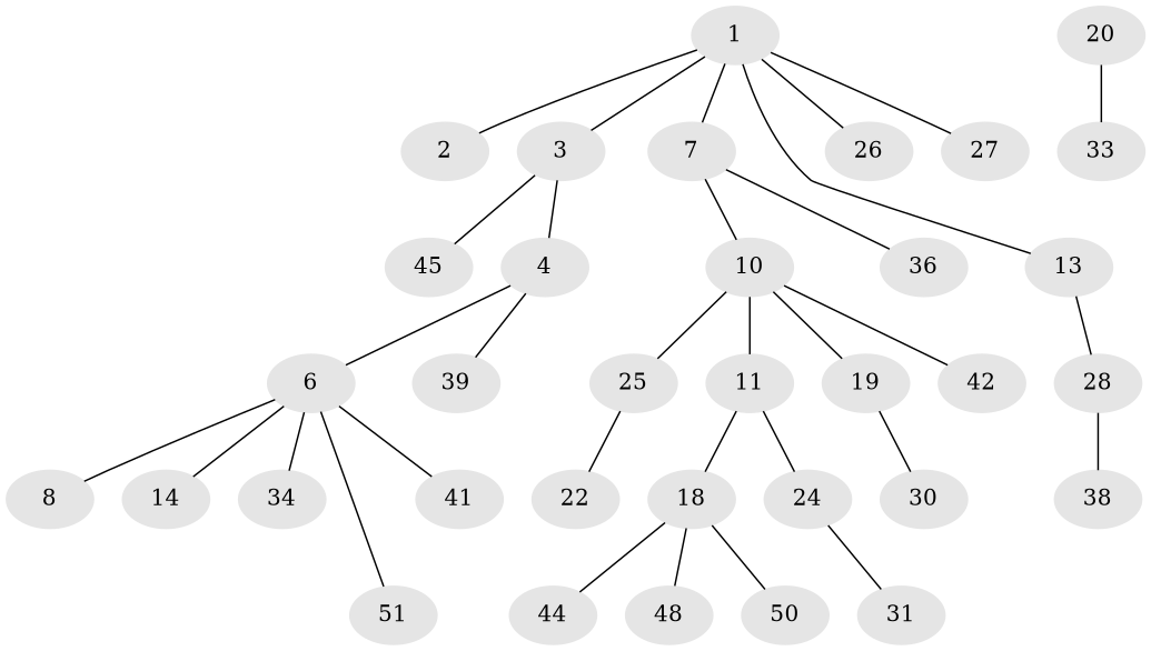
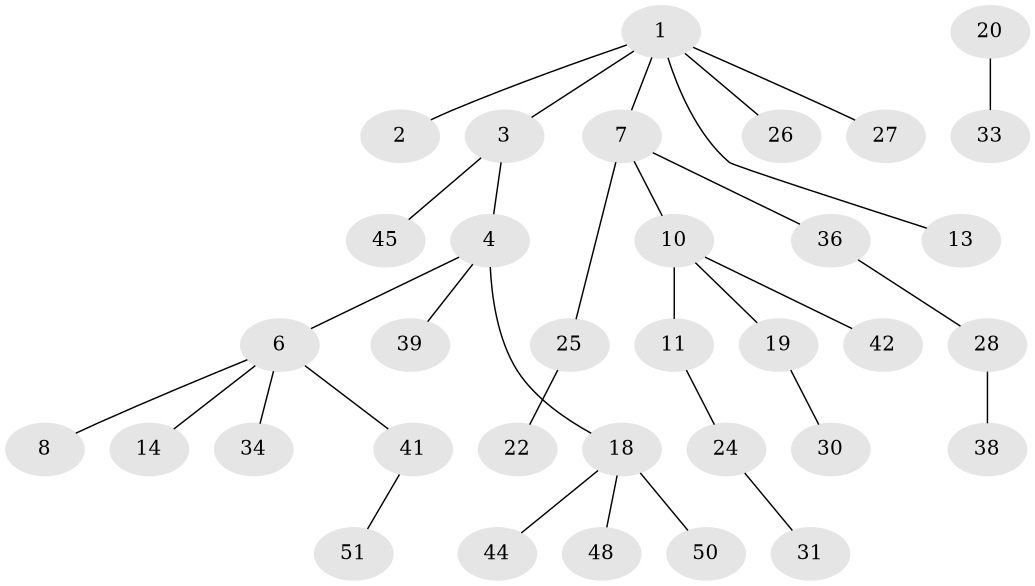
  graph {
    node [color=gray90 style=filled]
    1 [super="+9"]
    2
    3 [super="+5"]
    7 [super="+29"]
    13 [super="+21"]
    26
    27
    4 [super="+17"]
    45
    10 [super="+16"]
    36
    28 [super="+43"]
    6 [super="+12"]
    18 [super="+23"]
    39
    20 [super="+47"]
    33 [super="+37"]
    8
    14 [super="+40"]
    34 [super="+49"]
    41
    51
    44
    48
    50
    11
    n27 [label=25 super="+35"]
    19
    42
    24 [super="+25"]
    22
    30 [super="+32"]
    31
    38 [super="+46"]
    1 -- 2
    1 -- 3
    1 -- 7
    1 -- 13
    1 -- 26
    1 -- 27
    3 -- 4
    3 -- 45
    7 -- 10
    7 -- 36
-   13 -- 28
+   36 -- 28
    4 -- 6
-   11 -- 18
+   4 -- 18
    4 -- 39
    10 -- 11
-   10 -- n27
+   7 -- n27
    10 -- 19
    10 -- 42
    28 -- 38
    6 -- 8
    6 -- 14
    6 -- 34
    6 -- 41
-   6 -- 51
+   41 -- 51
    18 -- 44
    18 -- 48
    18 -- 50
    20 -- 33
    11 -- 24
    n27 -- 22
    19 -- 30
    24 -- 31
  }
